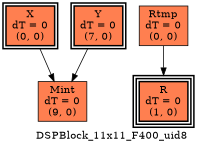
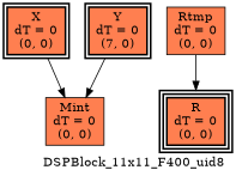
  digraph {
    label=DSPBlock_11x11_F400_uid8
    labeljust=right
    labelloc=bottom
    nodesep=0.25
    ranksep=0.5
    node [color=black fillcolor=coral peripheries=2 shape=box style="bold, filled"]
    edge [arrowhead=normal arrowsize=1.0 arrowtail=normal color=black dir=forward]
    n1 [label="X\ndT = 0\n(0, 0)"]
    n2 [label="Y\ndT = 0\n(7, 0)"]
-   n3 [label="R\ndT = 0\n(1, 0)" peripheries=3]
-   n4 [label="Mint\ndT = 0\n(9, 0)" peripheries=1 style=filled]
+   n3 [label="R\ndT = 0\n(0, 0)" peripheries=3]
+   n4 [label="Mint\ndT = 0\n(0, 0)" peripheries=1 style=filled]
    n5 [label="Rtmp\ndT = 0\n(0, 0)" peripheries=1 style=filled]
    subgraph sub_1 {
      rank=same
      n1
      n2
    }
    subgraph sub_2 {
      rank=same
      n3
    }
    n1 -> n4
    n2 -> n4
    n5 -> n3
  }
